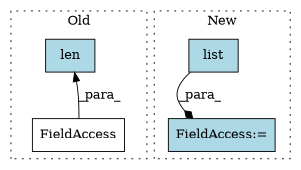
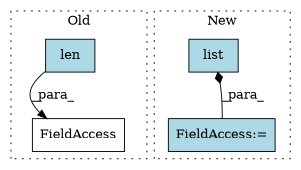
  digraph {
    node [a=32 fillcolor=lightblue shape=box style=filled]
    n1 [l="4,1" label=len s="835,855"]
    n2 [a=22 fillcolor=white l=16 label=FieldAccess s=839]
    n3 [l="5,1" label=list s="2240,2256"]
    n4 [a=7 l=1 label="FieldAccess:=" s=2239]
    subgraph cluster_1 {
      label=Old
      style=dotted
      n1
      n2
    }
    subgraph cluster_2 {
      label=New
      style=dotted
      n3
      n4
    }
-   n2 -> n1 [arrowhead=normal label=_para_]
-   n3 -> n4 [arrowhead=diamond label=_para_]
+   n1 -> n2 [arrowhead=normal label=_para_]
+   n4 -> n3 [arrowhead=diamond label=_para_]
  }
